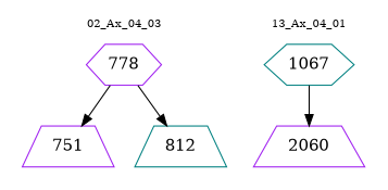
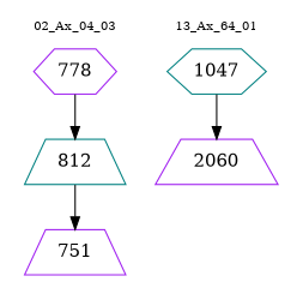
  digraph {
    node [color=purple shape=trapezium]
    edge [color=black]
    n1 [label=778 shape=hexagon]
    n2 [label=751]
    n3 [color=teal label=812]
-   n4 [color=teal label=1067 shape=hexagon]
+   n4 [color=teal label=1047 shape=hexagon]
    n5 [label=2060]
    subgraph cluster_1 {
      color=white
      fontsize=10
      label="02_Ax_04_03"
      n1
      n2
      n3
    }
    subgraph cluster_2 {
      color=white
      fontsize=10
-     label="13_Ax_04_01"
+     label="13_Ax_64_01"
      n4
      n5
    }
-   n1 -> n2
+   n3 -> n2
    n1 -> n3
    n4 -> n5
  }
